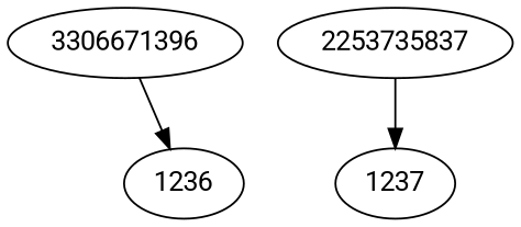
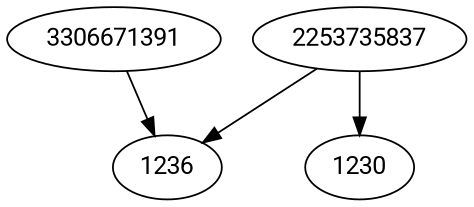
  strict digraph {
    fontname=Roboto
    node [fontname=Roboto]
    edge [fontname=Roboto]
-   3306671396
+   3306671396 [label=3306671391]
    1236
    2253735837
-   1237
+   1237 [label=1230]
    3306671396 -> 1236
+   2253735837 -> 1236
    2253735837 -> 1237
  }
